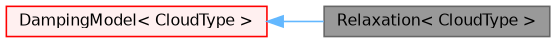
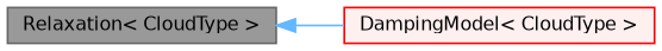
  digraph {
    rankdir=LR
    node [fontname=Helvetica fontsize=10 shape=box style=filled]
    n1 [color=gray40 fillcolor=grey60 fontcolor=black height=0.2 label="Relaxation\< CloudType \>" width=0.4]
    n2 [color=red fillcolor="#FFF0F0" height=0.2 label="DampingModel\< CloudType \>" width=0.4]
-   n2 -> n1 [color=steelblue1 dir=back fontname=Helvetica fontsize=10 labelfontname=Helvetica labelfontsize=10 style=solid]
+   n1 -> n2 [color=steelblue1 dir=back fontname=Helvetica fontsize=10 labelfontname=Helvetica labelfontsize=10 style=solid]
  }
